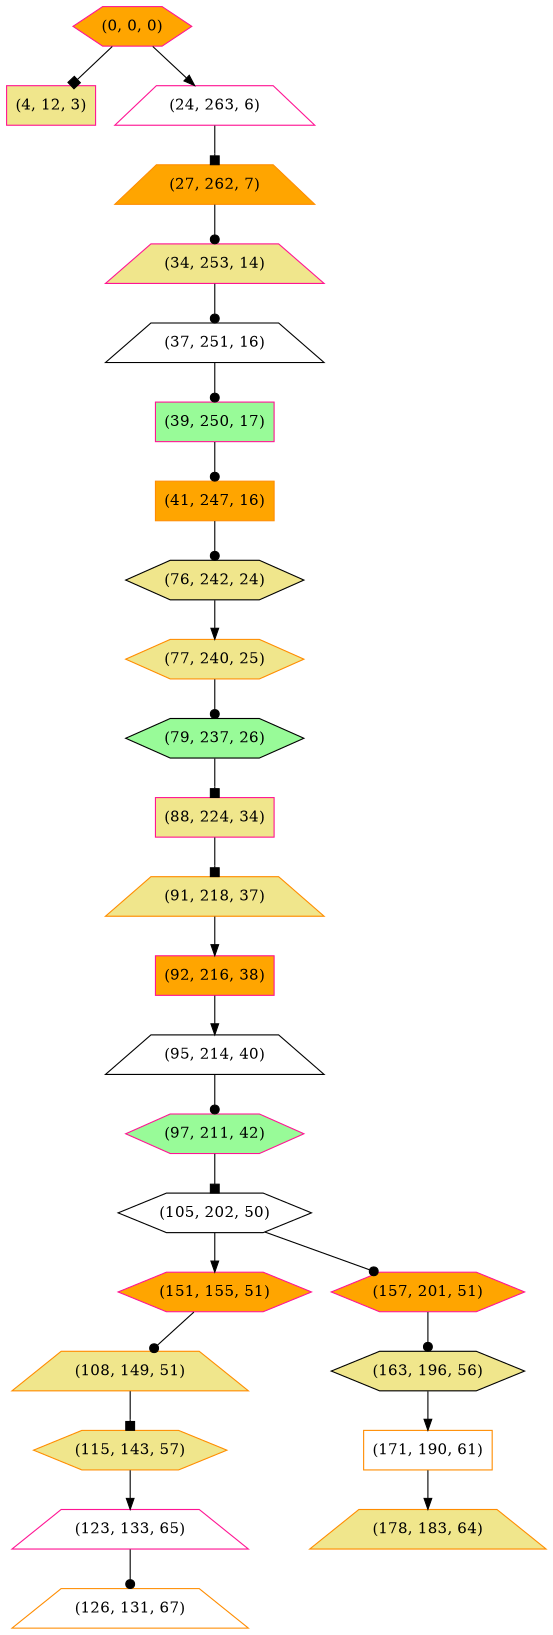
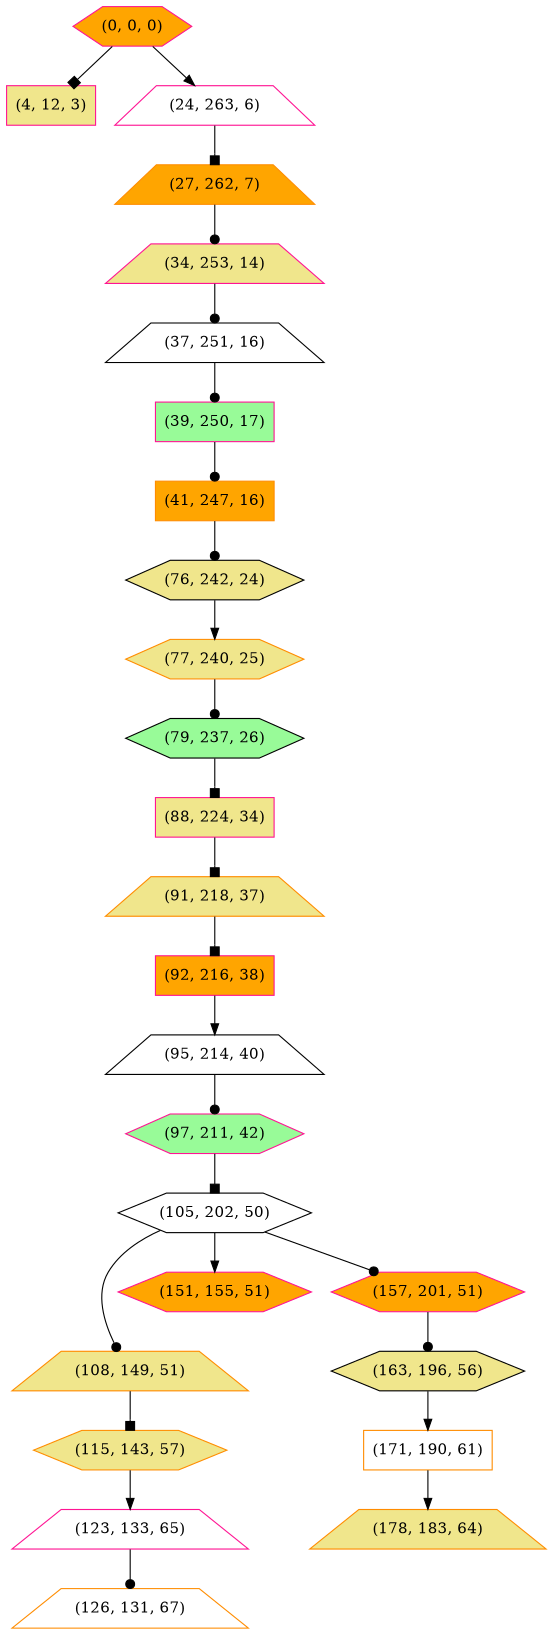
  digraph {
    node [color=deeppink fillcolor=khaki shape=hexagon style=filled]
    edge [arrowhead=dot]
    "(0, 0, 0)" [fillcolor=orange]
    "(4, 12, 3)" [shape=box]
    "(24, 263, 6)" [fillcolor=white shape=trapezium]
    "(27, 262, 7)" [color=darkorange fillcolor=orange shape=trapezium]
    "(34, 253, 14)" [shape=trapezium]
    "(37, 251, 16)" [color=black fillcolor=white shape=trapezium]
    "(39, 250, 17)" [fillcolor=palegreen shape=box]
    n8 [color=darkorange fillcolor=orange label="(41, 247, 16)" shape=box]
    "(76, 242, 24)" [color=black]
    "(77, 240, 25)" [color=darkorange]
    "(79, 237, 26)" [color=black fillcolor=palegreen]
    "(88, 224, 34)" [shape=box]
    "(91, 218, 37)" [color=darkorange shape=trapezium]
    "(92, 216, 38)" [fillcolor=orange shape=box]
    "(95, 214, 40)" [color=black fillcolor=white shape=trapezium]
    "(97, 211, 42)" [fillcolor=palegreen]
    "(105, 202, 50)" [color=black fillcolor=white]
    "(108, 149, 51)" [color=darkorange shape=trapezium]
    "(151, 155, 51)" [fillcolor=orange]
    "(157, 201, 51)" [fillcolor=orange]
    "(115, 143, 57)" [color=darkorange]
    "(163, 196, 56)" [color=black]
    "(123, 133, 65)" [fillcolor=white shape=trapezium]
    "(126, 131, 67)" [color=darkorange fillcolor=white shape=trapezium]
    "(171, 190, 61)" [color=darkorange fillcolor=white shape=box]
    "(178, 183, 64)" [color=darkorange shape=trapezium]
    "(0, 0, 0)" -> "(4, 12, 3)" [arrowhead=box]
    "(0, 0, 0)" -> "(24, 263, 6)" [arrowhead=normal]
    "(24, 263, 6)" -> "(27, 262, 7)" [arrowhead=box]
    "(27, 262, 7)" -> "(34, 253, 14)"
    "(34, 253, 14)" -> "(37, 251, 16)"
    "(37, 251, 16)" -> "(39, 250, 17)"
    "(39, 250, 17)" -> n8
    n8 -> "(76, 242, 24)"
    "(76, 242, 24)" -> "(77, 240, 25)" [arrowhead=normal]
    "(77, 240, 25)" -> "(79, 237, 26)"
    "(79, 237, 26)" -> "(88, 224, 34)" [arrowhead=box]
    "(88, 224, 34)" -> "(91, 218, 37)" [arrowhead=box]
-   "(91, 218, 37)" -> "(92, 216, 38)" [arrowhead=normal]
+   "(91, 218, 37)" -> "(92, 216, 38)" [arrowhead=box]
    "(92, 216, 38)" -> "(95, 214, 40)" [arrowhead=normal]
    "(95, 214, 40)" -> "(97, 211, 42)"
    "(97, 211, 42)" -> "(105, 202, 50)" [arrowhead=box]
-   "(151, 155, 51)" -> "(108, 149, 51)"
+   "(105, 202, 50)" -> "(108, 149, 51)"
    "(105, 202, 50)" -> "(151, 155, 51)" [arrowhead=normal]
    "(105, 202, 50)" -> "(157, 201, 51)"
    "(108, 149, 51)" -> "(115, 143, 57)" [arrowhead=box]
    "(157, 201, 51)" -> "(163, 196, 56)"
    "(115, 143, 57)" -> "(123, 133, 65)" [arrowhead=normal]
    "(163, 196, 56)" -> "(171, 190, 61)" [arrowhead=normal]
    "(123, 133, 65)" -> "(126, 131, 67)"
    "(171, 190, 61)" -> "(178, 183, 64)" [arrowhead=normal]
  }
